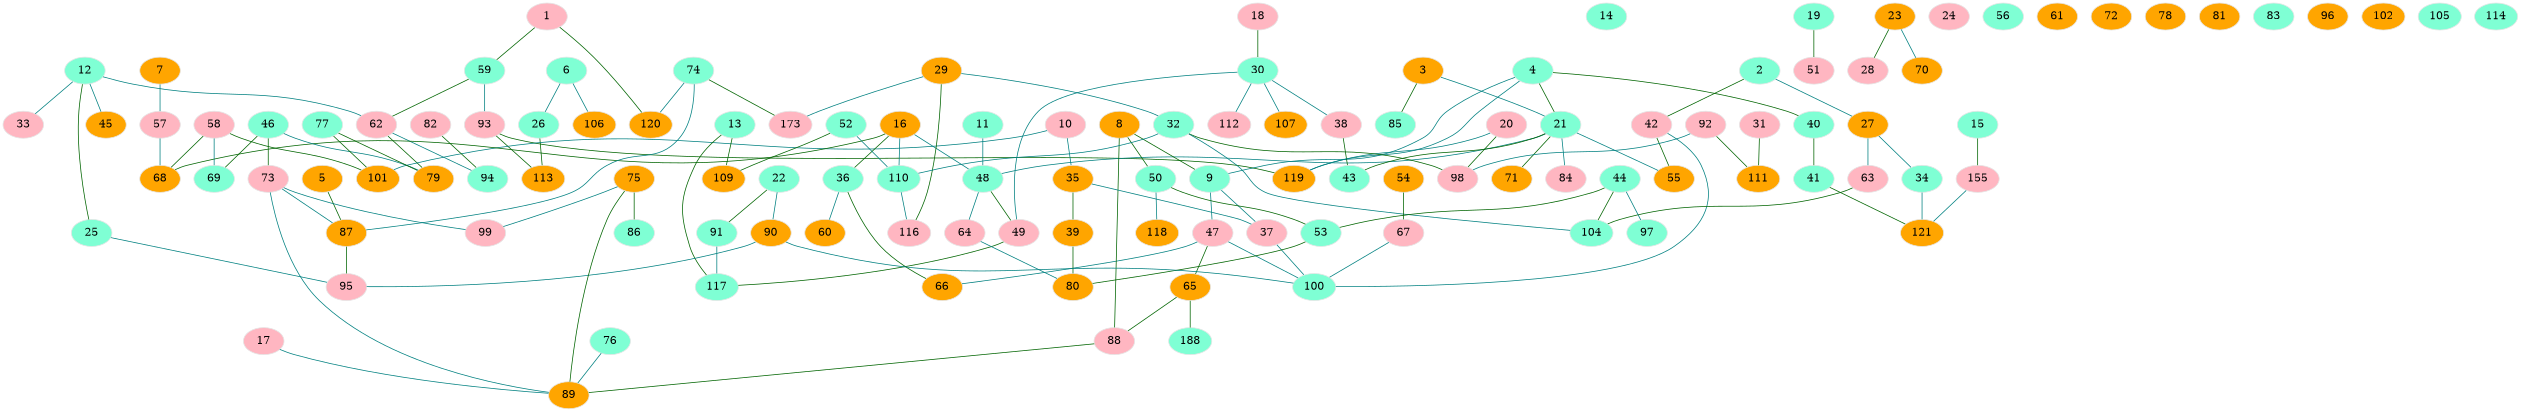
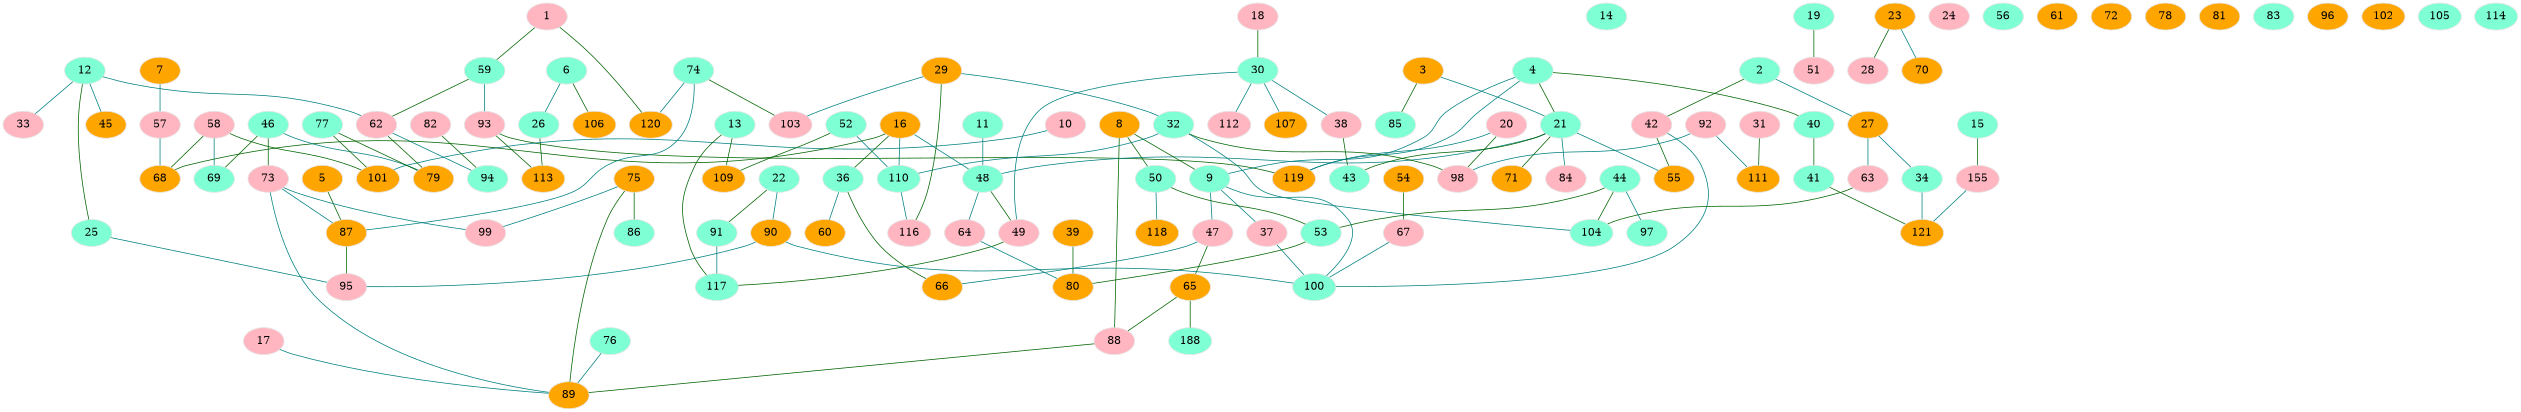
  graph {
    node [color=gray90 fillcolor=aquamarine style=filled]
    edge [color=teal]
    1 [fillcolor=lightpink]
    59
    120 [fillcolor=orange]
    62 [fillcolor=lightpink]
    93 [fillcolor=lightpink]
    27 [fillcolor=orange]
    2
    42 [fillcolor=lightpink]
    34
    63 [fillcolor=lightpink]
    100
    55 [fillcolor=orange]
    3 [fillcolor=orange]
    21
    85
    48
    43
    71 [fillcolor=orange]
    84 [fillcolor=lightpink]
    4
    9
    40
    119 [fillcolor=orange]
    37 [fillcolor=lightpink]
    47 [fillcolor=lightpink]
    41
    5 [fillcolor=orange]
    87 [fillcolor=orange]
    95 [fillcolor=lightpink]
    6
    26
    106 [fillcolor=orange]
    113 [fillcolor=orange]
    7 [fillcolor=orange]
    57 [fillcolor=lightpink]
    68 [fillcolor=orange]
    8 [fillcolor=orange]
    50
    88 [fillcolor=lightpink]
    53
    118 [fillcolor=orange]
    89 [fillcolor=orange]
    66 [fillcolor=orange]
    65 [fillcolor=orange]
    10 [fillcolor=lightpink]
-   35 [fillcolor=orange]
    101 [fillcolor=orange]
    39 [fillcolor=orange]
    11
    49 [fillcolor=lightpink]
    64 [fillcolor=lightpink]
    12
    25
    33 [fillcolor=lightpink]
    45 [fillcolor=orange]
    79 [fillcolor=orange]
    94
    109 [fillcolor=orange]
    13
    117
    14
    n62 [fillcolor=lightpink label=155]
    15
    121 [fillcolor=orange]
    16 [fillcolor=orange]
    36
    110
    60 [fillcolor=orange]
    116 [fillcolor=lightpink]
    17 [fillcolor=lightpink]
    18 [fillcolor=lightpink]
    30
    38 [fillcolor=lightpink]
    107 [fillcolor=orange]
    112 [fillcolor=lightpink]
    51 [fillcolor=lightpink]
    19
    20 [fillcolor=lightpink]
    98 [fillcolor=lightpink]
    90 [fillcolor=orange]
    22
    91
    23 [fillcolor=orange]
    28 [fillcolor=lightpink]
    70 [fillcolor=orange]
    24 [fillcolor=lightpink]
    104
    29 [fillcolor=orange]
    32
-   103 [fillcolor=lightpink label=173]
+   103 [fillcolor=lightpink]
    31 [fillcolor=lightpink]
    111 [fillcolor=orange]
    80 [fillcolor=orange]
    44
    97
    46
    69
    73 [fillcolor=lightpink]
    99 [fillcolor=lightpink]
    n100 [label=188]
    52
    54 [fillcolor=orange]
    67 [fillcolor=lightpink]
    56
    58 [fillcolor=lightpink]
    61 [fillcolor=orange]
    72 [fillcolor=orange]
    74
    75 [fillcolor=orange]
    86
    76
    77
    78 [fillcolor=orange]
    81 [fillcolor=orange]
    82 [fillcolor=lightpink]
    83
    92 [fillcolor=lightpink]
    96 [fillcolor=orange]
    102 [fillcolor=orange]
    105
    114
    1 -- 59 [color=darkgreen]
    1 -- 120 [color=darkgreen]
    59 -- 62 [color=darkgreen]
    59 -- 93
    62 -- 79 [color=darkgreen]
    62 -- 94
    93 -- 119 [color=darkgreen]
    93 -- 113 [color=darkgreen]
    27 -- 34
    27 -- 63
    2 -- 27
    2 -- 42 [color=darkgreen]
    42 -- 100
    42 -- 55 [color=darkgreen]
    34 -- 121
    63 -- 104 [color=darkgreen]
    3 -- 21
    3 -- 85 [color=darkgreen]
    21 -- 55
    21 -- 48
    21 -- 43 [color=darkgreen]
    21 -- 71 [color=darkgreen]
    21 -- 84
    48 -- 49 [color=darkgreen]
    48 -- 64
    4 -- 21 [color=darkgreen]
    4 -- 9
    4 -- 40 [color=darkgreen]
    4 -- 119
-   47 -- 100
+   9 -- 100
    9 -- 37
    9 -- 47
    40 -- 41 [color=darkgreen]
    37 -- 100
    47 -- 66
    47 -- 65 [color=darkgreen]
    41 -- 121 [color=darkgreen]
    5 -- 87 [color=darkgreen]
    87 -- 95 [color=darkgreen]
    6 -- 26
-   6 -- 106
+   6 -- 106 [color=darkgreen]
    26 -- 113 [color=darkgreen]
    7 -- 57
    57 -- 68
    8 -- 9 [color=darkgreen]
    8 -- 50 [color=darkgreen]
    8 -- 88 [color=darkgreen]
    50 -- 53 [color=darkgreen]
    50 -- 118
    88 -- 89 [color=darkgreen]
    53 -- 80 [color=darkgreen]
    65 -- 88 [color=darkgreen]
    65 -- n100 [color=darkgreen]
-   10 -- 35
    10 -- 101
-   35 -- 37
-   35 -- 39 [color=darkgreen]
    39 -- 80 [color=darkgreen]
    11 -- 48
    49 -- 117 [color=darkgreen]
    64 -- 80
    12 -- 62
    12 -- 25 [color=darkgreen]
    12 -- 33
    12 -- 45
    25 -- 95
    13 -- 109 [color=darkgreen]
    13 -- 117 [color=darkgreen]
    n62 -- 121
    15 -- n62 [color=darkgreen]
    16 -- 48
    16 -- 68 [color=darkgreen]
    16 -- 36 [color=darkgreen]
    16 -- 110
    36 -- 66 [color=darkgreen]
    36 -- 60
    110 -- 116
    17 -- 89
    18 -- 30 [color=darkgreen]
    30 -- 49
    30 -- 38
    30 -- 107
    30 -- 112
    38 -- 43 [color=darkgreen]
    19 -- 51 [color=darkgreen]
    20 -- 119
    20 -- 98 [color=darkgreen]
    90 -- 100
    90 -- 95
    22 -- 90
    22 -- 91 [color=darkgreen]
    91 -- 117
    23 -- 28 [color=darkgreen]
    23 -- 70
    29 -- 116 [color=darkgreen]
    29 -- 32
    29 -- 103
    32 -- 110
    32 -- 98 [color=darkgreen]
    32 -- 104
    31 -- 111 [color=darkgreen]
    44 -- 53 [color=darkgreen]
    44 -- 104 [color=darkgreen]
    44 -- 97
    46 -- 79
    46 -- 69 [color=darkgreen]
    46 -- 73 [color=darkgreen]
    73 -- 87
    73 -- 89
    73 -- 99
    52 -- 109 [color=darkgreen]
    52 -- 110
    54 -- 67 [color=darkgreen]
    67 -- 100
    58 -- 68 [color=darkgreen]
    58 -- 101 [color=darkgreen]
    58 -- 69
    74 -- 120
    74 -- 87
    74 -- 103 [color=darkgreen]
    75 -- 89 [color=darkgreen]
    75 -- 99
    75 -- 86 [color=darkgreen]
    76 -- 89
    77 -- 101 [color=darkgreen]
    77 -- 79 [color=darkgreen]
    82 -- 94 [color=darkgreen]
    92 -- 98
-   92 -- 111 [color=darkgreen]
+   92 -- 111
  }
